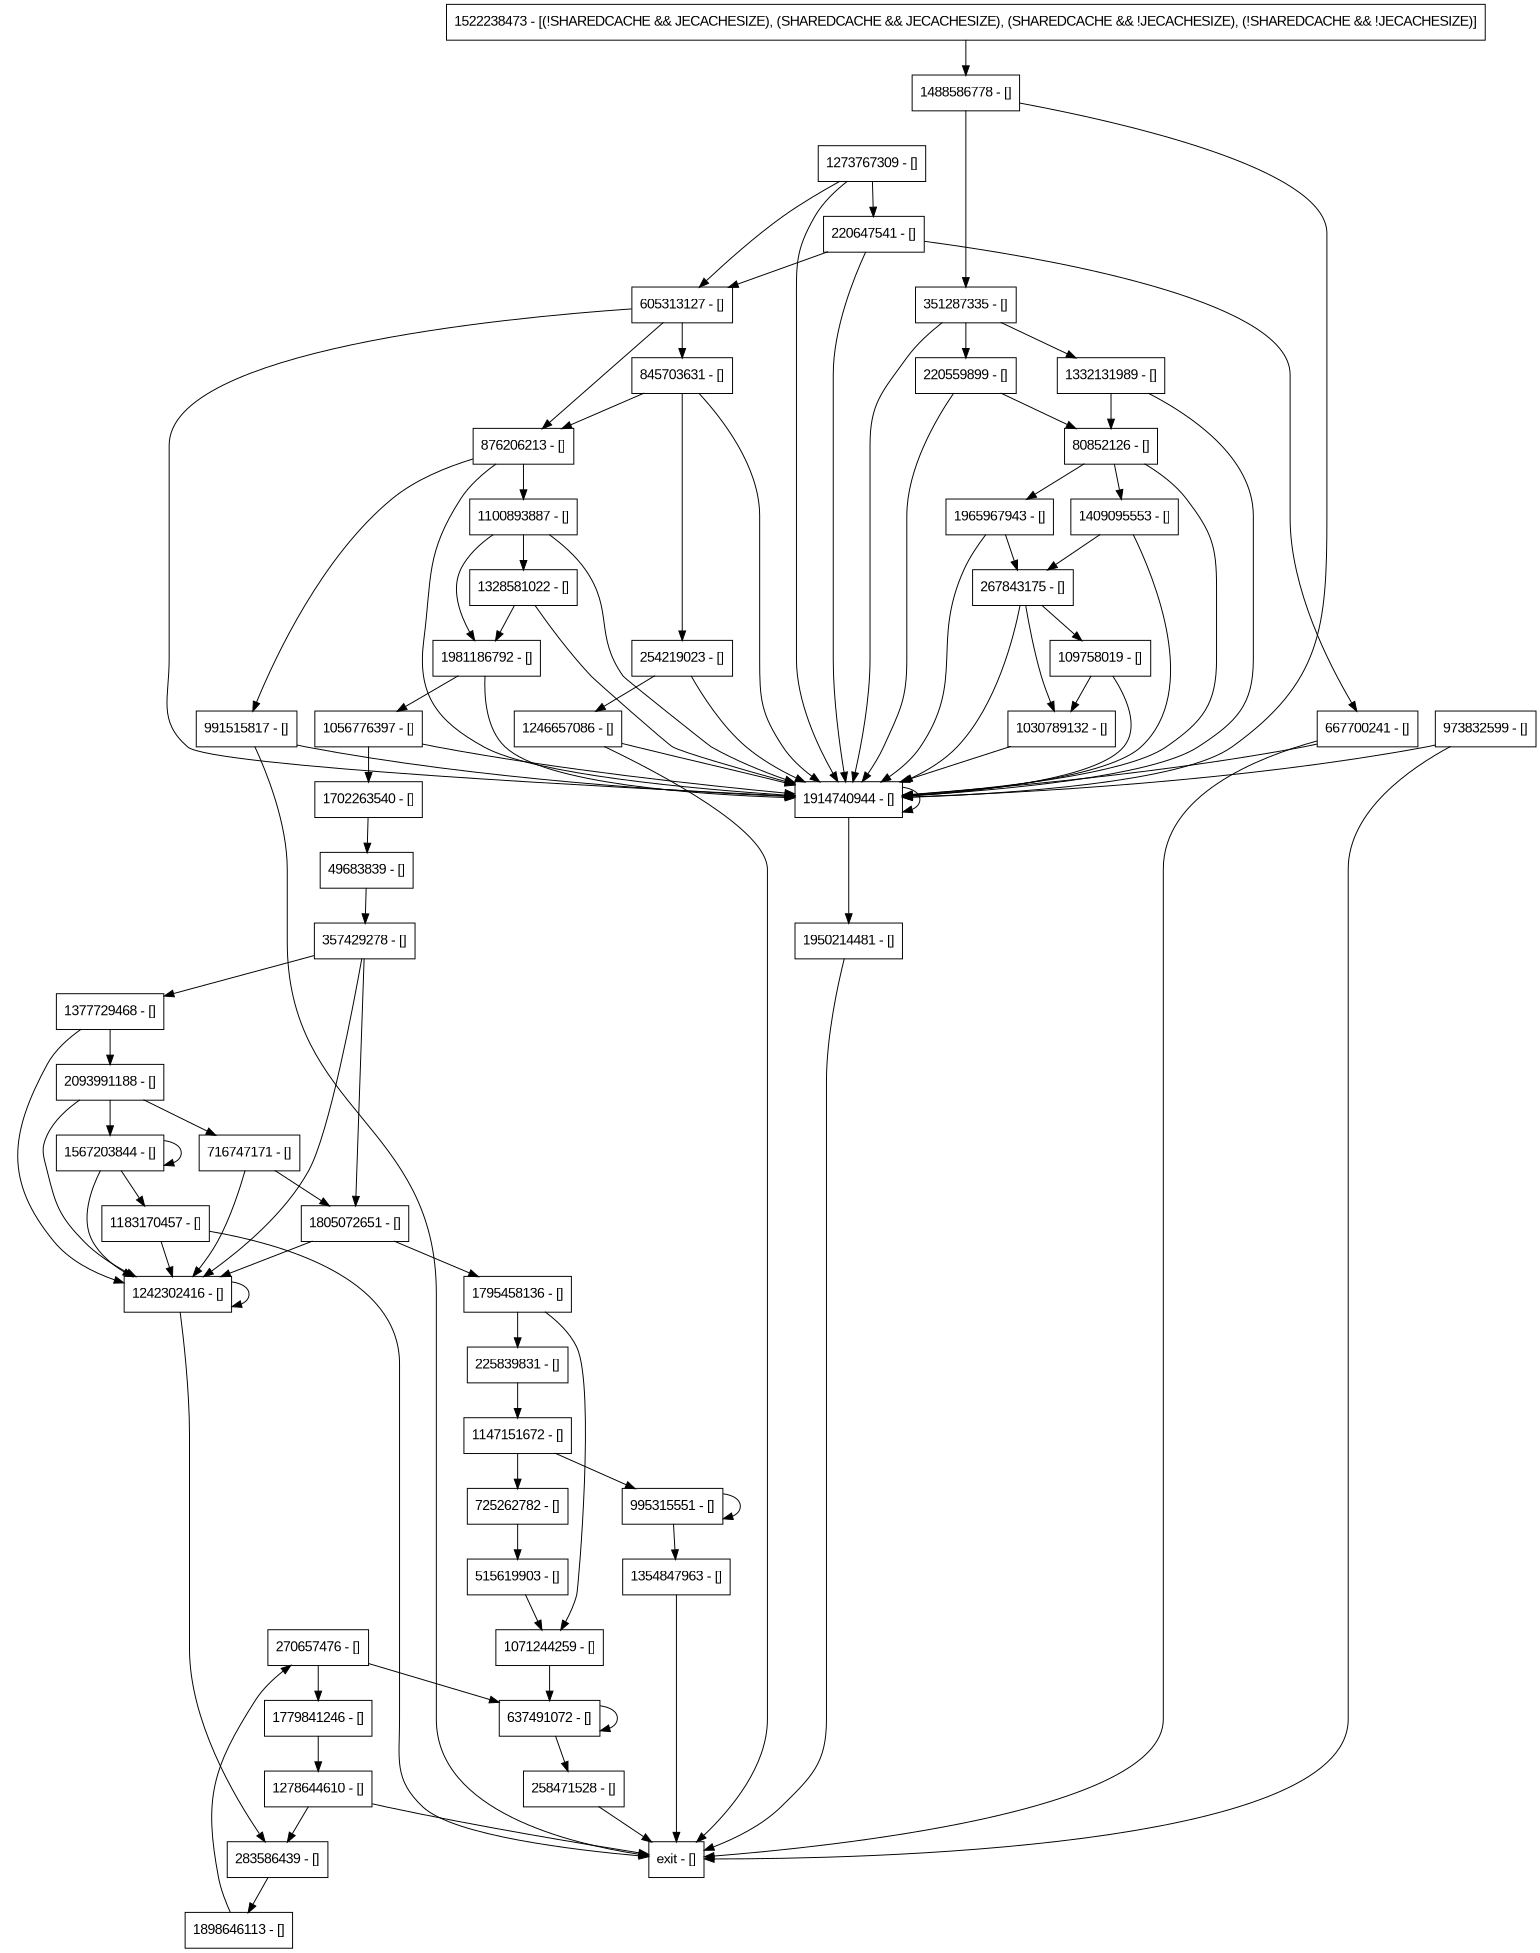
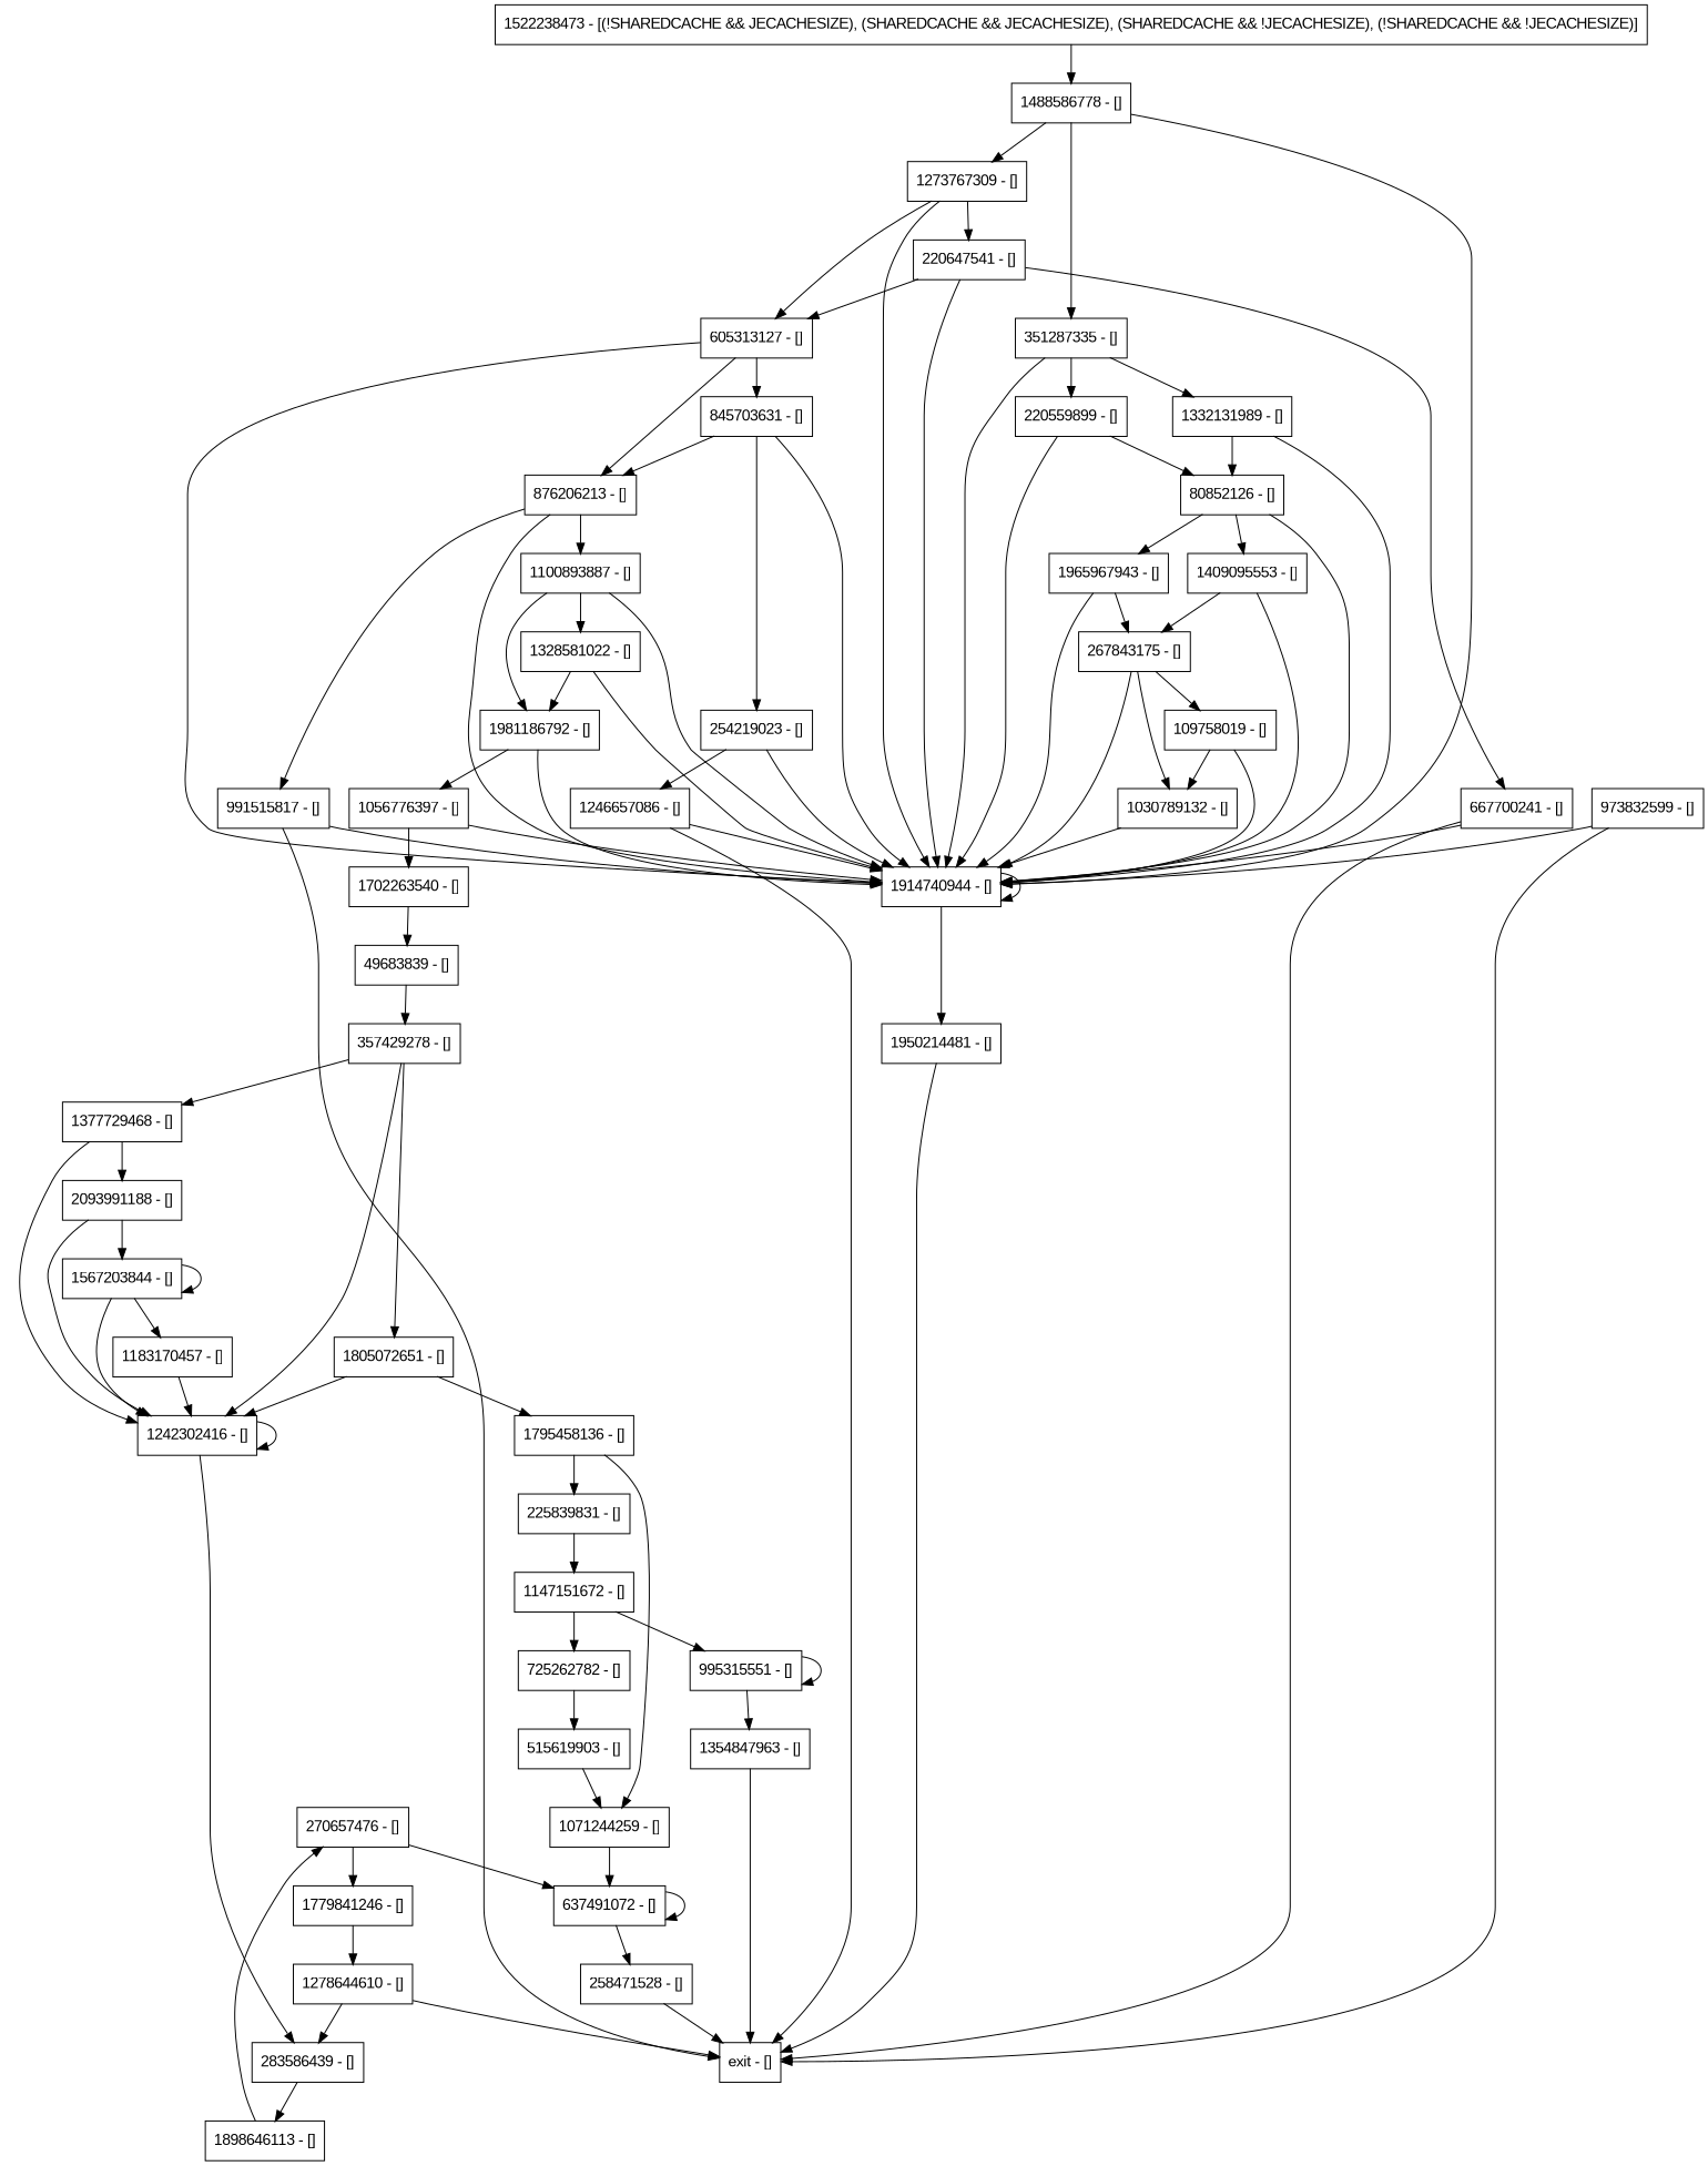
  digraph {
    fontname="Liberation Sans"
    node [fontname="Liberation Sans" shape=record]
    edge [fontname="Liberation Sans"]
    n1 [label="351287335 - []"]
    n2 [label="1332131989 - []"]
    n3 [label="1914740944 - []"]
    n4 [label="220559899 - []"]
    n5 [label="80852126 - []"]
    n6 [label="1950214481 - []"]
-   n7 [label="716747171 - []"]
    n8 [label="1242302416 - []"]
    n9 [label="1805072651 - []"]
    n10 [label="283586439 - []"]
    n11 [label="1795458136 - []"]
    n12 [label="1354847963 - []"]
    n13 [label="exit - []"]
    n14 [label="1898646113 - []"]
    n15 [label="876206213 - []"]
    n16 [label="1100893887 - []"]
    n17 [label="991515817 - []"]
    n18 [label="1328581022 - []"]
    n19 [label="1981186792 - []"]
    n20 [label="1409095553 - []"]
    n21 [label="1965967943 - []"]
    n22 [label="109758019 - []"]
    n23 [label="1030789132 - []"]
    n24 [label="973832599 - []"]
    n25 [label="1779841246 - []"]
    n26 [label="1278644610 - []"]
    n27 [label="225839831 - []"]
    n28 [label="1071244259 - []"]
    n29 [label="1147151672 - []"]
    n30 [label="637491072 - []"]
    n31 [label="1056776397 - []"]
    n32 [label="270657476 - []"]
    n33 [label="258471528 - []"]
    n34 [label="220647541 - []"]
    n35 [label="605313127 - []"]
    n36 [label="667700241 - []"]
    n37 [label="845703631 - []"]
    n38 [label="995315551 - []"]
    n39 [label="725262782 - []"]
    n40 [label="1522238473 - [(!SHAREDCACHE && JECACHESIZE), (SHAREDCACHE && JECACHESIZE), (SHAREDCACHE && !JECACHESIZE), (!SHAREDCACHE && !JECACHESIZE)]"]
    n41 [label="1488586778 - []"]
    n42 [label="1273767309 - []"]
    n43 [label="1246657086 - []"]
    n44 [label="1702263540 - []"]
    n45 [label="49683839 - []"]
    n46 [label="357429278 - []"]
    n47 [label="1183170457 - []"]
    n48 [label="254219023 - []"]
    n49 [label="267843175 - []"]
    n50 [label="2093991188 - []"]
    n51 [label="1567203844 - []"]
    n52 [label="515619903 - []"]
    n53 [label="1377729468 - []"]
    n1 -> n2
    n1 -> n3
    n1 -> n4
    n2 -> n3
    n2 -> n5
    n3 -> n3
    n3 -> n6
    n4 -> n3
    n4 -> n5
    n5 -> n3
    n5 -> n20
    n5 -> n21
    n6 -> n13
-   n7 -> n8
-   n7 -> n9
    n8 -> n8
    n8 -> n10
    n9 -> n8
    n9 -> n11
    n10 -> n14
    n11 -> n27
    n11 -> n28
    n12 -> n13
    n14 -> n32
    n15 -> n3
    n15 -> n16
    n15 -> n17
    n16 -> n3
    n16 -> n18
    n16 -> n19
    n17 -> n3
    n17 -> n13
    n18 -> n3
    n18 -> n19
    n19 -> n3
    n19 -> n31
    n20 -> n3
    n20 -> n49
    n21 -> n3
    n21 -> n49
    n22 -> n3
    n22 -> n23
    n23 -> n3
    n24 -> n3
    n24 -> n13
    n25 -> n26
    n26 -> n10
    n26 -> n13
    n27 -> n29
    n28 -> n30
    n29 -> n38
    n29 -> n39
    n30 -> n30
    n30 -> n33
    n31 -> n3
    n31 -> n44
    n32 -> n25
    n32 -> n30
    n33 -> n13
    n34 -> n3
    n34 -> n35
    n34 -> n36
    n35 -> n3
    n35 -> n15
    n35 -> n37
    n36 -> n3
    n36 -> n13
    n37 -> n3
    n37 -> n15
    n37 -> n48
    n38 -> n12
    n38 -> n38
    n39 -> n52
    n40 -> n41
    n41 -> n1
    n41 -> n3
+   n41 -> n42
    n42 -> n3
    n42 -> n34
    n42 -> n35
    n43 -> n3
    n43 -> n13
    n44 -> n45
    n45 -> n46
    n46 -> n8
    n46 -> n9
    n46 -> n53
    n47 -> n8
-   n47 -> n13
    n48 -> n3
    n48 -> n43
    n49 -> n3
    n49 -> n22
    n49 -> n23
-   n50 -> n7
    n50 -> n8
    n50 -> n51
    n51 -> n8
    n51 -> n47
    n51 -> n51
    n52 -> n28
    n53 -> n8
    n53 -> n50
  }
